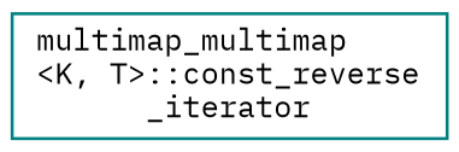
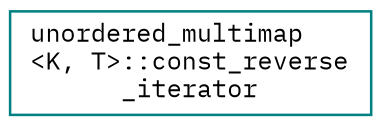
  digraph {
    rankdir=LR
    fontname="IBM Plex Mono"
-   n1 [color=teal fontname="IBM Plex Mono" fontsize=10 height=0.2 label="multimap_multimap\l\<K, T\>::const_reverse\l_iterator" shape=record width=0.4]
+   n1 [color=teal fontname="IBM Plex Mono" fontsize=10 height=0.2 label="unordered_multimap\l\<K, T\>::const_reverse\l_iterator" shape=record width=0.4]
  }
